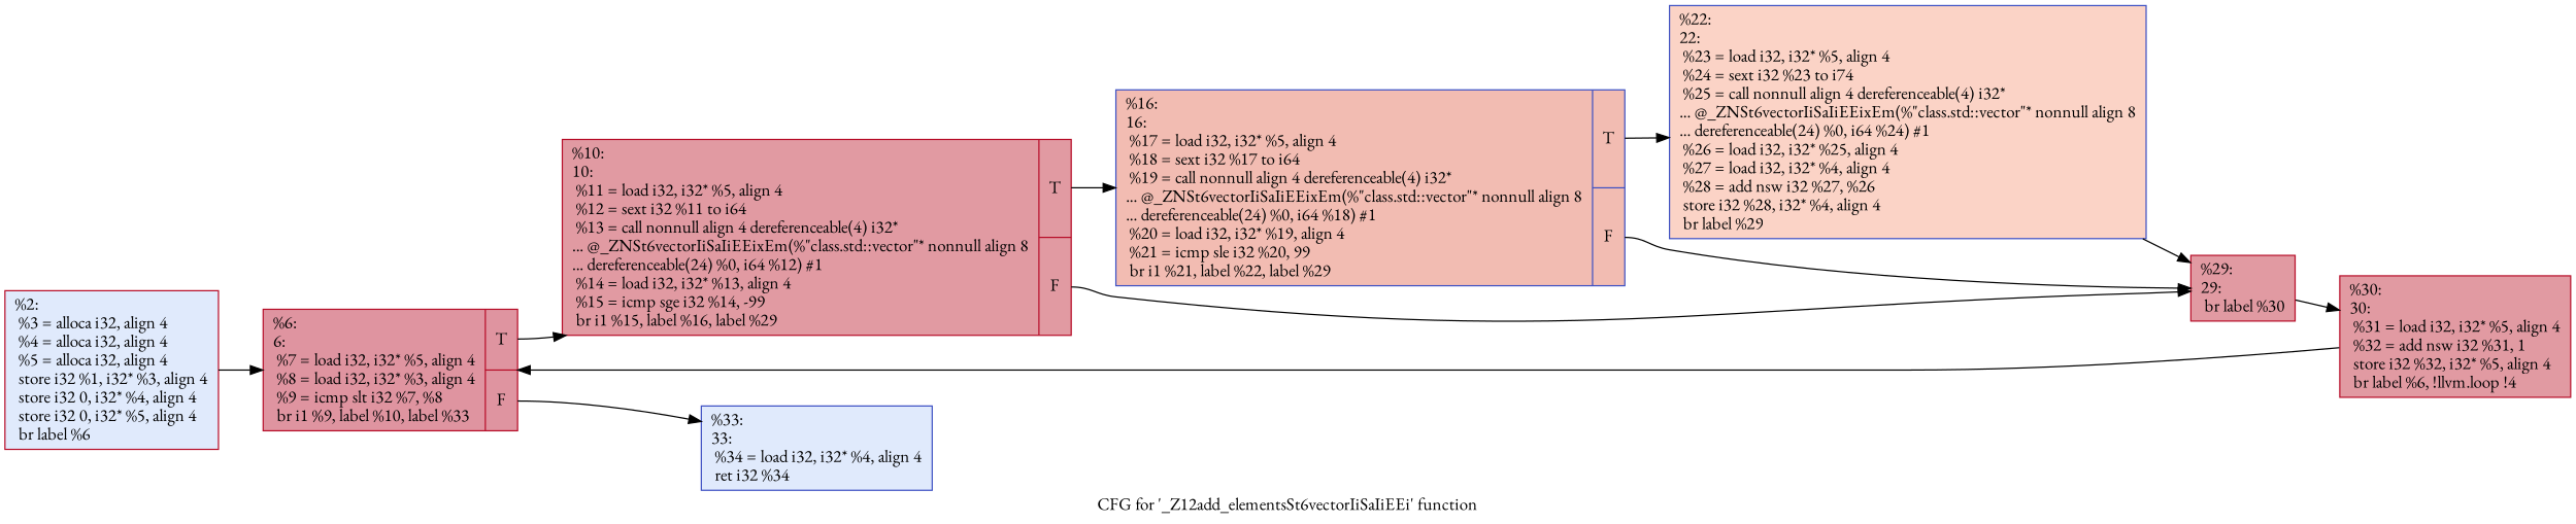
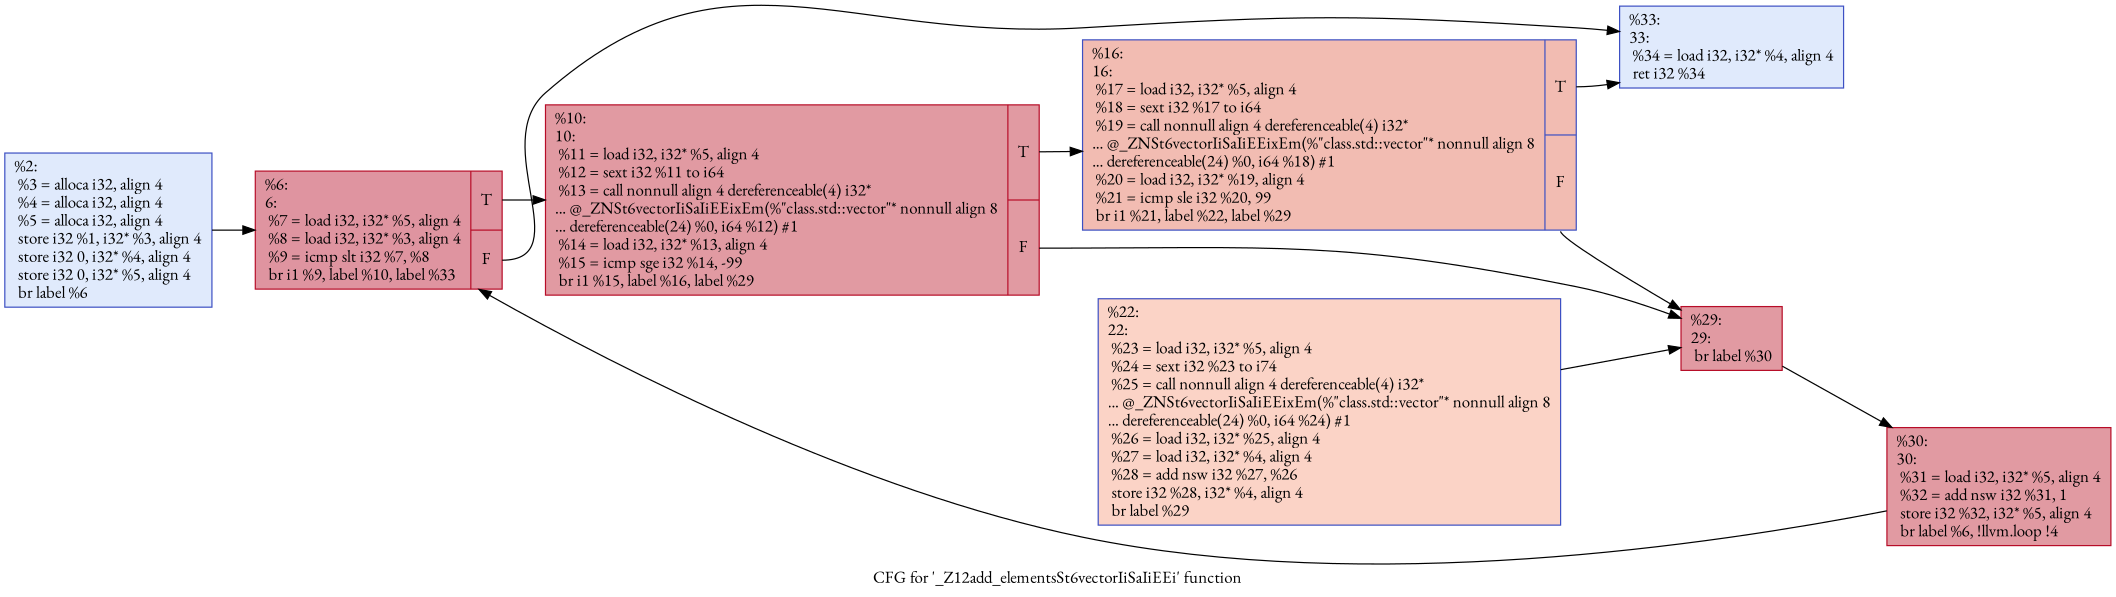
  digraph {
    fontname="EB Garamond"
    label="CFG for '_Z12add_elementsSt6vectorIiSaIiEEi' function"
    rankdir=LR
    node [color="#3d50c3ff" fillcolor="#bb1b2c70" fontname="EB Garamond" shape=record style=filled]
    edge [fontname="EB Garamond"]
-   n1 [color="#b70d28ff" fillcolor="#b9d0f970" label="{%2:\l  %3 = alloca i32, align 4\l  %4 = alloca i32, align 4\l  %5 = alloca i32, align 4\l  store i32 %1, i32* %3, align 4\l  store i32 0, i32* %4, align 4\l  store i32 0, i32* %5, align 4\l  br label %6\l}"]
+   n1 [fillcolor="#b9d0f970" label="{%2:\l  %3 = alloca i32, align 4\l  %4 = alloca i32, align 4\l  %5 = alloca i32, align 4\l  store i32 %1, i32* %3, align 4\l  store i32 0, i32* %4, align 4\l  store i32 0, i32* %5, align 4\l  br label %6\l}"]
    n2 [color="#b70d28ff" fillcolor="#b70d2870" label="{%6:\l6:                                                \l  %7 = load i32, i32* %5, align 4\l  %8 = load i32, i32* %3, align 4\l  %9 = icmp slt i32 %7, %8\l  br i1 %9, label %10, label %33\l|{<s0>T|<s1>F}}"]
    n3 [color="#b70d28ff" label="{%10:\l10:                                               \l  %11 = load i32, i32* %5, align 4\l  %12 = sext i32 %11 to i64\l  %13 = call nonnull align 4 dereferenceable(4) i32*\l... @_ZNSt6vectorIiSaIiEEixEm(%\"class.std::vector\"* nonnull align 8\l... dereferenceable(24) %0, i64 %12) #1\l  %14 = load i32, i32* %13, align 4\l  %15 = icmp sge i32 %14, -99\l  br i1 %15, label %16, label %29\l|{<s0>T|<s1>F}}"]
    n4 [fillcolor="#b9d0f970" label="{%33:\l33:                                               \l  %34 = load i32, i32* %4, align 4\l  ret i32 %34\l}"]
    n5 [fillcolor="#e1675170" label="{%16:\l16:                                               \l  %17 = load i32, i32* %5, align 4\l  %18 = sext i32 %17 to i64\l  %19 = call nonnull align 4 dereferenceable(4) i32*\l... @_ZNSt6vectorIiSaIiEEixEm(%\"class.std::vector\"* nonnull align 8\l... dereferenceable(24) %0, i64 %18) #1\l  %20 = load i32, i32* %19, align 4\l  %21 = icmp sle i32 %20, 99\l  br i1 %21, label %22, label %29\l|{<s0>T|<s1>F}}"]
    n6 [color="#b70d28ff" label="{%29:\l29:                                               \l  br label %30\l}"]
    n7 [fillcolor="#f59c7d70" label="{%22:\l22:                                               \l  %23 = load i32, i32* %5, align 4\l  %24 = sext i32 %23 to i74\l  %25 = call nonnull align 4 dereferenceable(4) i32*\l... @_ZNSt6vectorIiSaIiEEixEm(%\"class.std::vector\"* nonnull align 8\l... dereferenceable(24) %0, i64 %24) #1\l  %26 = load i32, i32* %25, align 4\l  %27 = load i32, i32* %4, align 4\l  %28 = add nsw i32 %27, %26\l  store i32 %28, i32* %4, align 4\l  br label %29\l}"]
    n8 [color="#b70d28ff" label="{%30:\l30:                                               \l  %31 = load i32, i32* %5, align 4\l  %32 = add nsw i32 %31, 1\l  store i32 %32, i32* %5, align 4\l  br label %6, !llvm.loop !4\l}"]
    n1 -> n2
    n2 -> n3 [tailport=s0]
    n2 -> n4 [tailport=s1]
    n3 -> n5 [tailport=s0]
    n3 -> n6 [tailport=s1]
    n5 -> n6 [tailport=s1]
-   n5 -> n7 [tailport=s0]
+   n5 -> n4 [tailport=s0]
    n6 -> n8
    n7 -> n6
    n8 -> n2
  }
